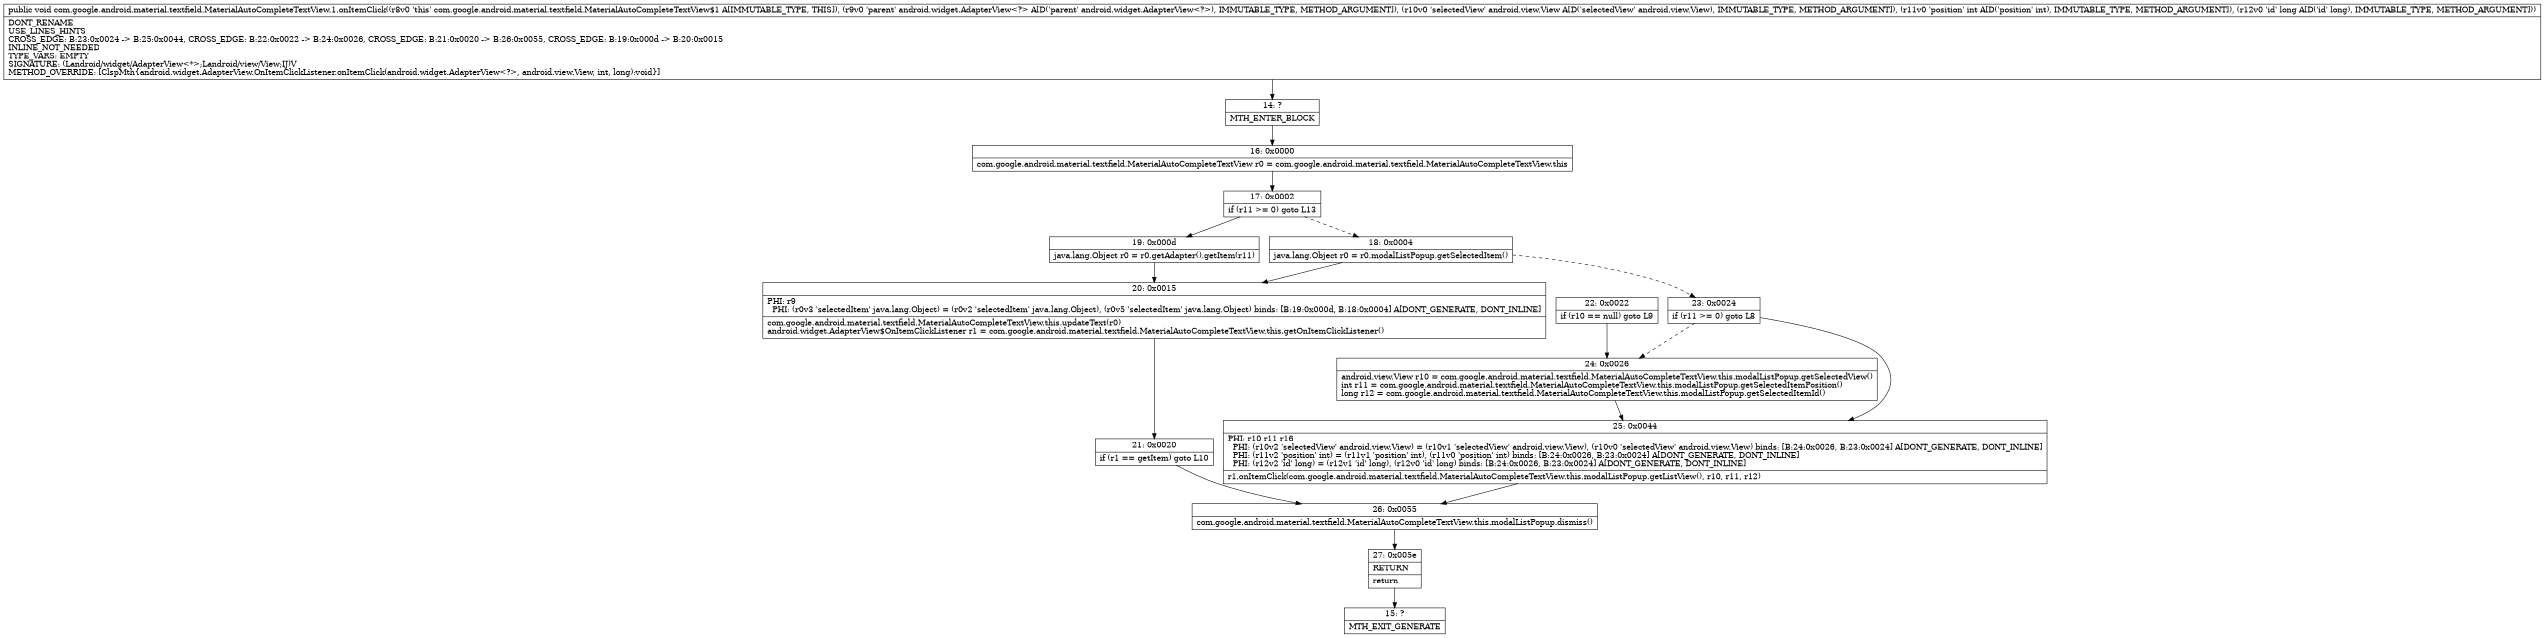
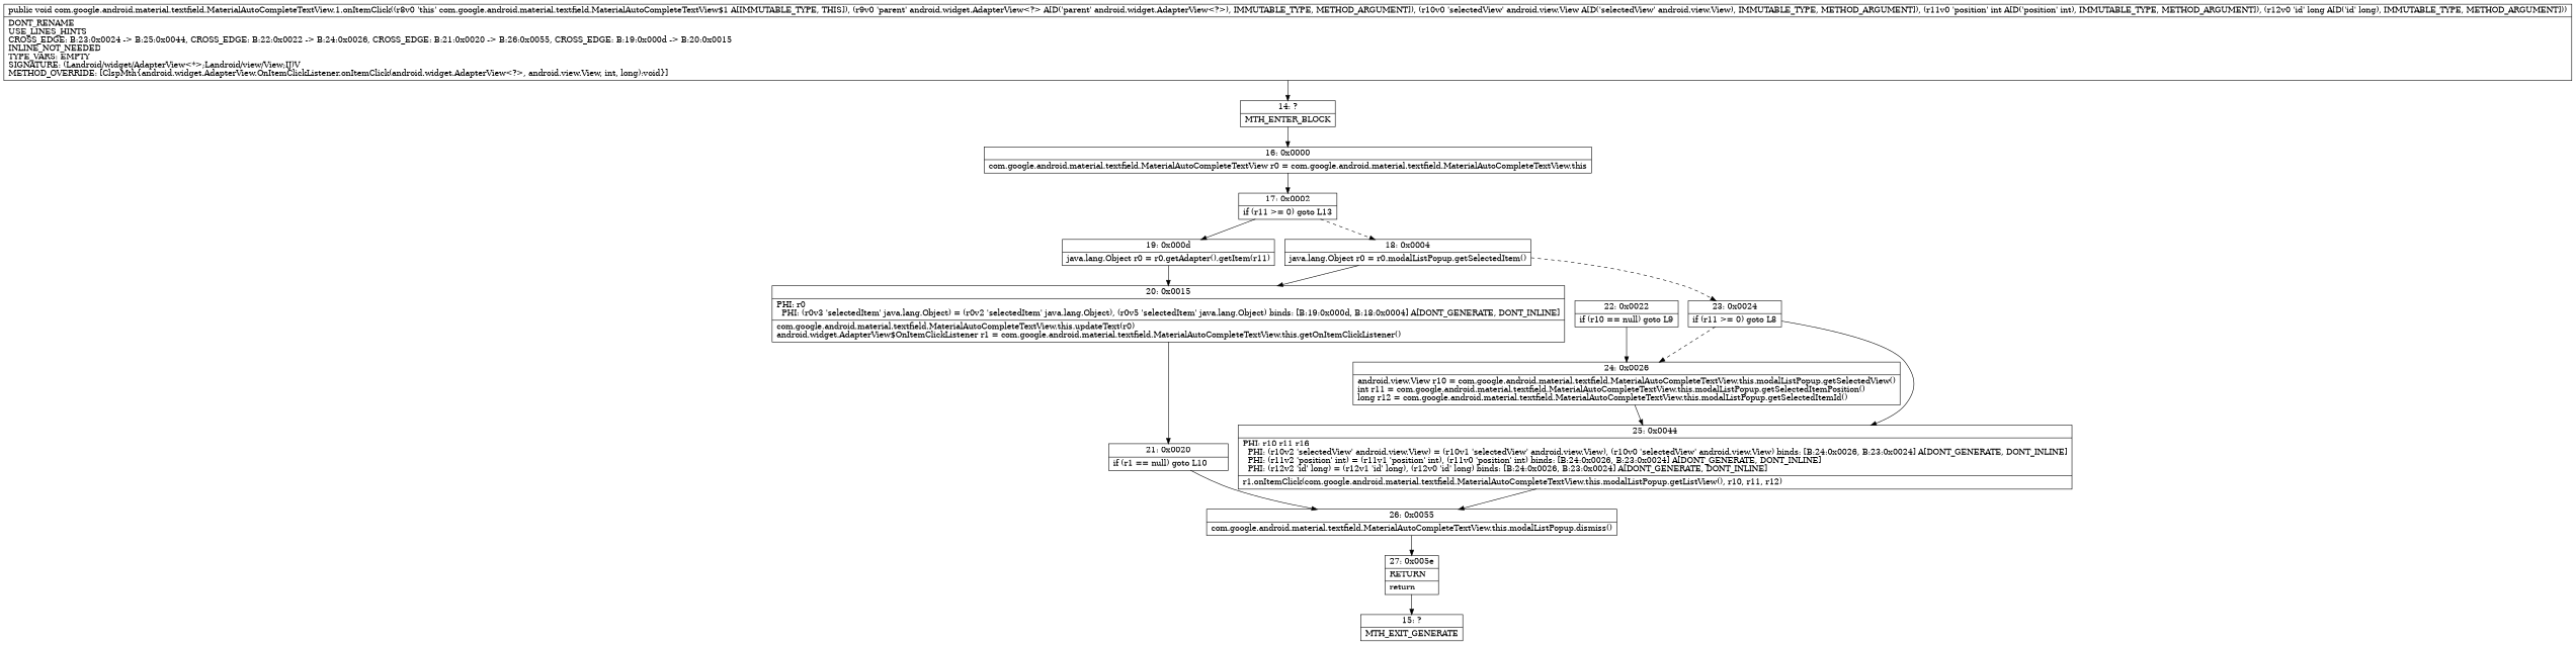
  digraph {
    node [shape=record]
    n1 [label="{14\:\ ?|MTH_ENTER_BLOCK\l}"]
    n2 [label="{16\:\ 0x0000|com.google.android.material.textfield.MaterialAutoCompleteTextView r0 = com.google.android.material.textfield.MaterialAutoCompleteTextView.this\l}"]
    n3 [label="{17\:\ 0x0002|if (r11 \>= 0) goto L13\l}"]
    n4 [label="{18\:\ 0x0004|java.lang.Object r0 = r0.modalListPopup.getSelectedItem()\l}"]
    n5 [label="{19\:\ 0x000d|java.lang.Object r0 = r0.getAdapter().getItem(r11)\l}"]
-   n6 [label="{20\:\ 0x0015|PHI: r9 \l  PHI: (r0v3 'selectedItem' java.lang.Object) = (r0v2 'selectedItem' java.lang.Object), (r0v5 'selectedItem' java.lang.Object) binds: [B:19:0x000d, B:18:0x0004] A[DONT_GENERATE, DONT_INLINE]\l|com.google.android.material.textfield.MaterialAutoCompleteTextView.this.updateText(r0)\landroid.widget.AdapterView$OnItemClickListener r1 = com.google.android.material.textfield.MaterialAutoCompleteTextView.this.getOnItemClickListener()\l}"]
+   n6 [label="{20\:\ 0x0015|PHI: r0 \l  PHI: (r0v3 'selectedItem' java.lang.Object) = (r0v2 'selectedItem' java.lang.Object), (r0v5 'selectedItem' java.lang.Object) binds: [B:19:0x000d, B:18:0x0004] A[DONT_GENERATE, DONT_INLINE]\l|com.google.android.material.textfield.MaterialAutoCompleteTextView.this.updateText(r0)\landroid.widget.AdapterView$OnItemClickListener r1 = com.google.android.material.textfield.MaterialAutoCompleteTextView.this.getOnItemClickListener()\l}"]
    n7 [label="{23\:\ 0x0024|if (r11 \>= 0) goto L8\l}"]
-   n8 [label="{21\:\ 0x0020|if (r1 == getItem) goto L10\l}"]
+   n8 [label="{21\:\ 0x0020|if (r1 == null) goto L10\l}"]
    n9 [label="{26\:\ 0x0055|com.google.android.material.textfield.MaterialAutoCompleteTextView.this.modalListPopup.dismiss()\l}"]
    n10 [label="{22\:\ 0x0022|if (r10 == null) goto L9\l}"]
    n11 [label="{24\:\ 0x0026|android.view.View r10 = com.google.android.material.textfield.MaterialAutoCompleteTextView.this.modalListPopup.getSelectedView()\lint r11 = com.google.android.material.textfield.MaterialAutoCompleteTextView.this.modalListPopup.getSelectedItemPosition()\llong r12 = com.google.android.material.textfield.MaterialAutoCompleteTextView.this.modalListPopup.getSelectedItemId()\l}"]
    n12 [label="{27\:\ 0x005e|RETURN\l|return\l}"]
    n13 [label="{25\:\ 0x0044|PHI: r10 r11 r16 \l  PHI: (r10v2 'selectedView' android.view.View) = (r10v1 'selectedView' android.view.View), (r10v0 'selectedView' android.view.View) binds: [B:24:0x0026, B:23:0x0024] A[DONT_GENERATE, DONT_INLINE]\l  PHI: (r11v2 'position' int) = (r11v1 'position' int), (r11v0 'position' int) binds: [B:24:0x0026, B:23:0x0024] A[DONT_GENERATE, DONT_INLINE]\l  PHI: (r12v2 'id' long) = (r12v1 'id' long), (r12v0 'id' long) binds: [B:24:0x0026, B:23:0x0024] A[DONT_GENERATE, DONT_INLINE]\l|r1.onItemClick(com.google.android.material.textfield.MaterialAutoCompleteTextView.this.modalListPopup.getListView(), r10, r11, r12)\l}"]
    n14 [label="{15\:\ ?|MTH_EXIT_GENERATE\l}"]
    n15 [label="{public void com.google.android.material.textfield.MaterialAutoCompleteTextView.1.onItemClick((r8v0 'this' com.google.android.material.textfield.MaterialAutoCompleteTextView$1 A[IMMUTABLE_TYPE, THIS]), (r9v0 'parent' android.widget.AdapterView\<?\> A[D('parent' android.widget.AdapterView\<?\>), IMMUTABLE_TYPE, METHOD_ARGUMENT]), (r10v0 'selectedView' android.view.View A[D('selectedView' android.view.View), IMMUTABLE_TYPE, METHOD_ARGUMENT]), (r11v0 'position' int A[D('position' int), IMMUTABLE_TYPE, METHOD_ARGUMENT]), (r12v0 'id' long A[D('id' long), IMMUTABLE_TYPE, METHOD_ARGUMENT]))  | DONT_RENAME\lUSE_LINES_HINTS\lCROSS_EDGE: B:23:0x0024 \-\> B:25:0x0044, CROSS_EDGE: B:22:0x0022 \-\> B:24:0x0026, CROSS_EDGE: B:21:0x0020 \-\> B:26:0x0055, CROSS_EDGE: B:19:0x000d \-\> B:20:0x0015\lINLINE_NOT_NEEDED\lTYPE_VARS: EMPTY\lSIGNATURE: (Landroid\/widget\/AdapterView\<*\>;Landroid\/view\/View;IJ)V\lMETHOD_OVERRIDE: [ClspMth\{android.widget.AdapterView.OnItemClickListener.onItemClick(android.widget.AdapterView\<?\>, android.view.View, int, long):void\}]\l}"]
    n1 -> n2
    n2 -> n3
    n3 -> n4 [style=dashed]
    n3 -> n5
    n4 -> n6
    n4 -> n7 [style=dashed]
    n5 -> n6
    n6 -> n8
    n7 -> n11 [style=dashed]
    n7 -> n13
    n8 -> n9
    n9 -> n12
    n10 -> n11
    n11 -> n13
    n12 -> n14
    n13 -> n9
    n15 -> n1
  }
